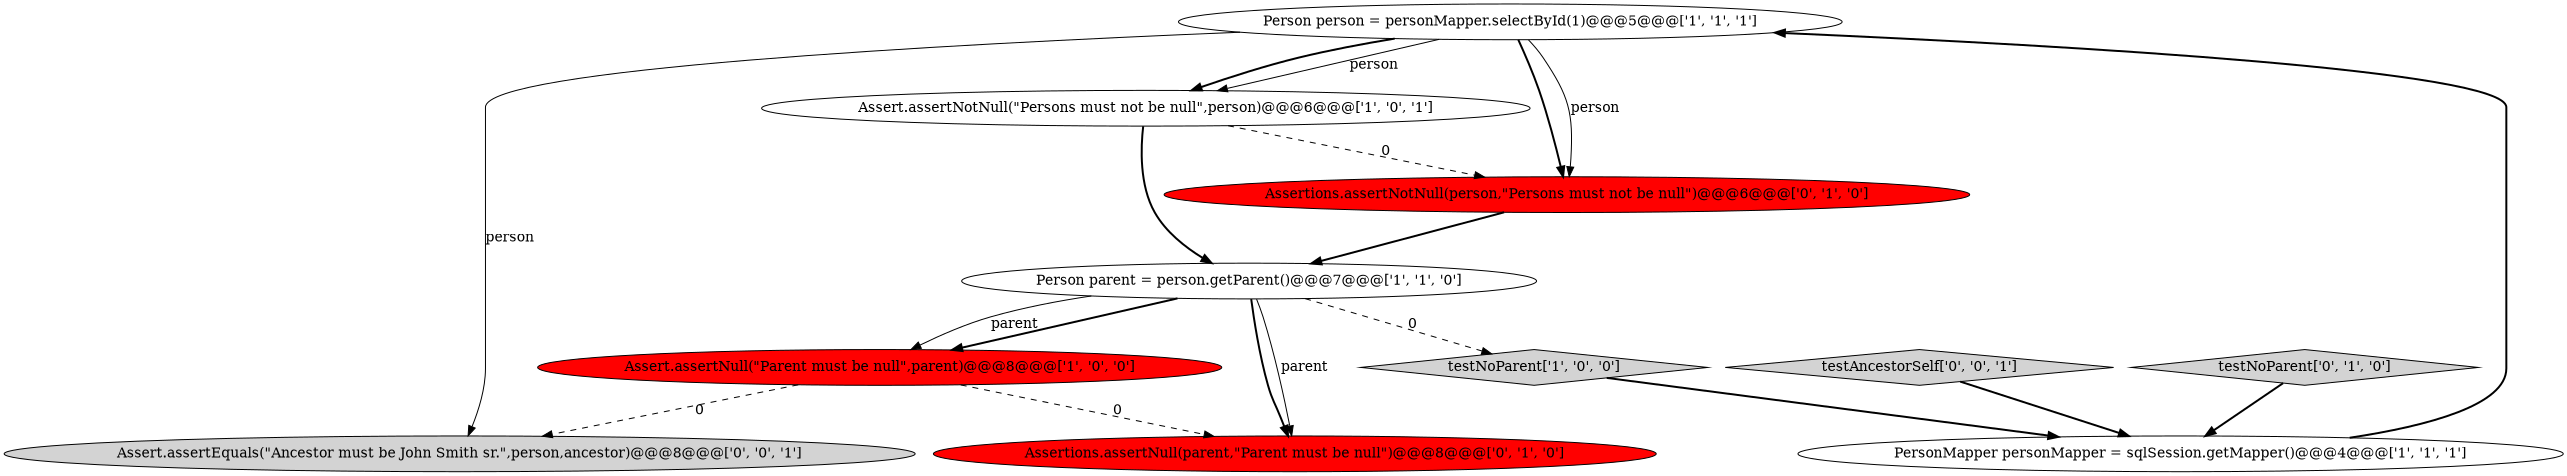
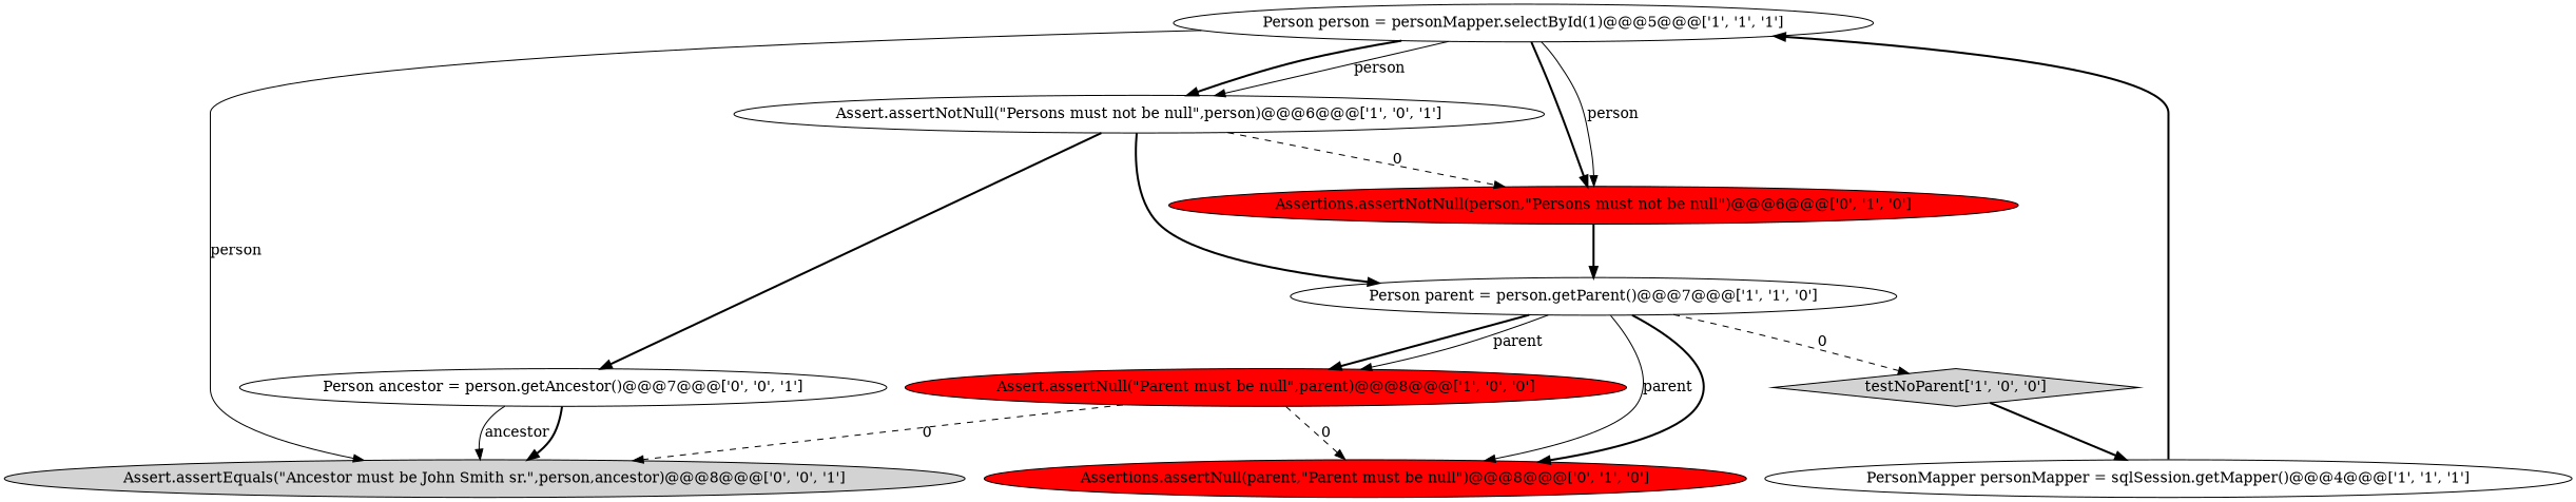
  digraph {
    node [fillcolor=white shape=ellipse style=filled]
    edge [style=bold]
    n1 [label="Person person = personMapper.selectById(1)@@@5@@@['1', '1', '1']"]
    n2 [label="Assert.assertNotNull(\"Persons must not be null\",person)@@@6@@@['1', '0', '1']"]
    n3 [fillcolor=lightgray label="Assert.assertEquals(\"Ancestor must be John Smith sr.\",person,ancestor)@@@8@@@['0', '0', '1']"]
    n4 [fillcolor=red label="Assertions.assertNotNull(person,\"Persons must not be null\")@@@6@@@['0', '1', '0']"]
+   n5 [label="Person ancestor = person.getAncestor()@@@7@@@['0', '0', '1']"]
    n6 [label="Person parent = person.getParent()@@@7@@@['1', '1', '0']"]
    n7 [fillcolor=red label="Assertions.assertNull(parent,\"Parent must be null\")@@@8@@@['0', '1', '0']"]
    n8 [label="PersonMapper personMapper = sqlSession.getMapper()@@@4@@@['1', '1', '1']"]
-   n9 [fillcolor=lightgray label="testAncestorSelf['0', '0', '1']" shape=diamond]
    n10 [fillcolor=red label="Assert.assertNull(\"Parent must be null\",parent)@@@8@@@['1', '0', '0']"]
    n11 [fillcolor=lightgray label="testNoParent['1', '0', '0']" shape=diamond]
-   n12 [fillcolor=lightgray label="testNoParent['0', '1', '0']" shape=diamond]
    n1 -> n2
    n1 -> n2 [label=person style=solid]
    n1 -> n3 [label=person style=solid]
    n1 -> n4
    n1 -> n4 [label=person style=solid]
    n2 -> n4 [label=0 style=dashed]
+   n2 -> n5
    n2 -> n6
    n4 -> n6
+   n5 -> n3 [label=ancestor style=solid]
+   n5 -> n3
    n6 -> n7 [label=parent style=solid]
    n6 -> n7
    n6 -> n10
    n6 -> n10 [label=parent style=solid]
    n6 -> n11 [label=0 style=dashed]
    n8 -> n1
-   n9 -> n8
    n10 -> n3 [label=0 style=dashed]
    n10 -> n7 [label=0 style=dashed]
    n11 -> n8
-   n12 -> n8
  }
